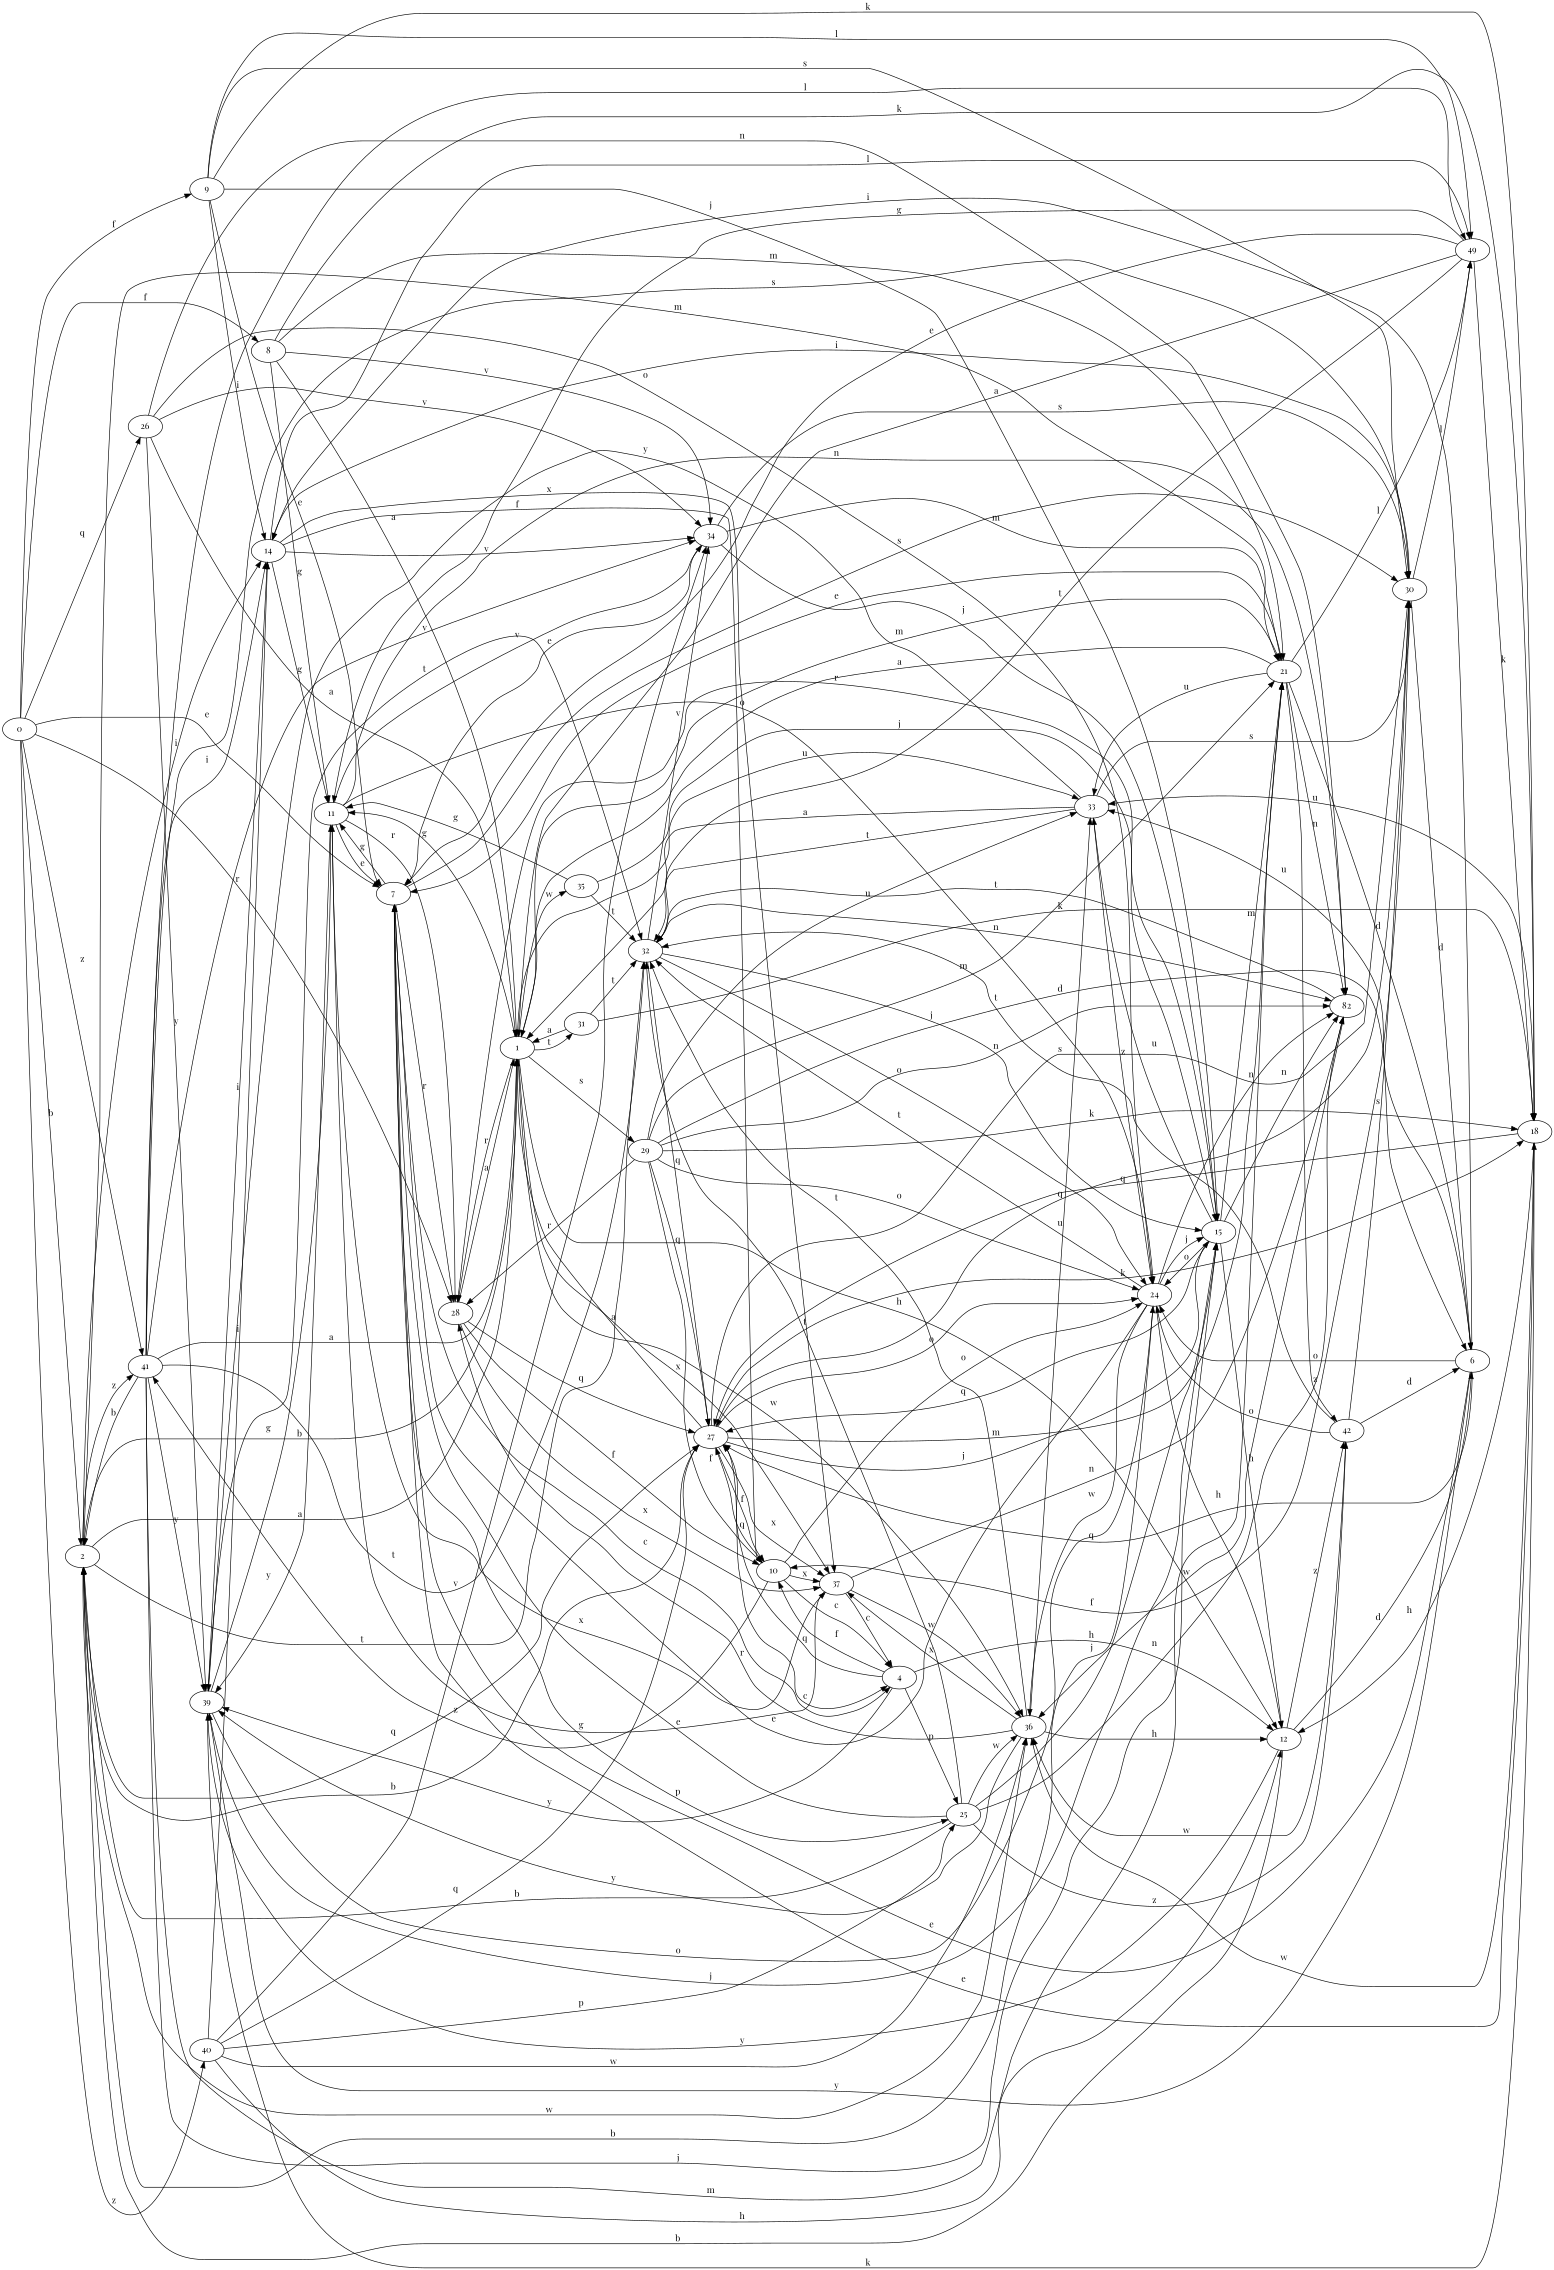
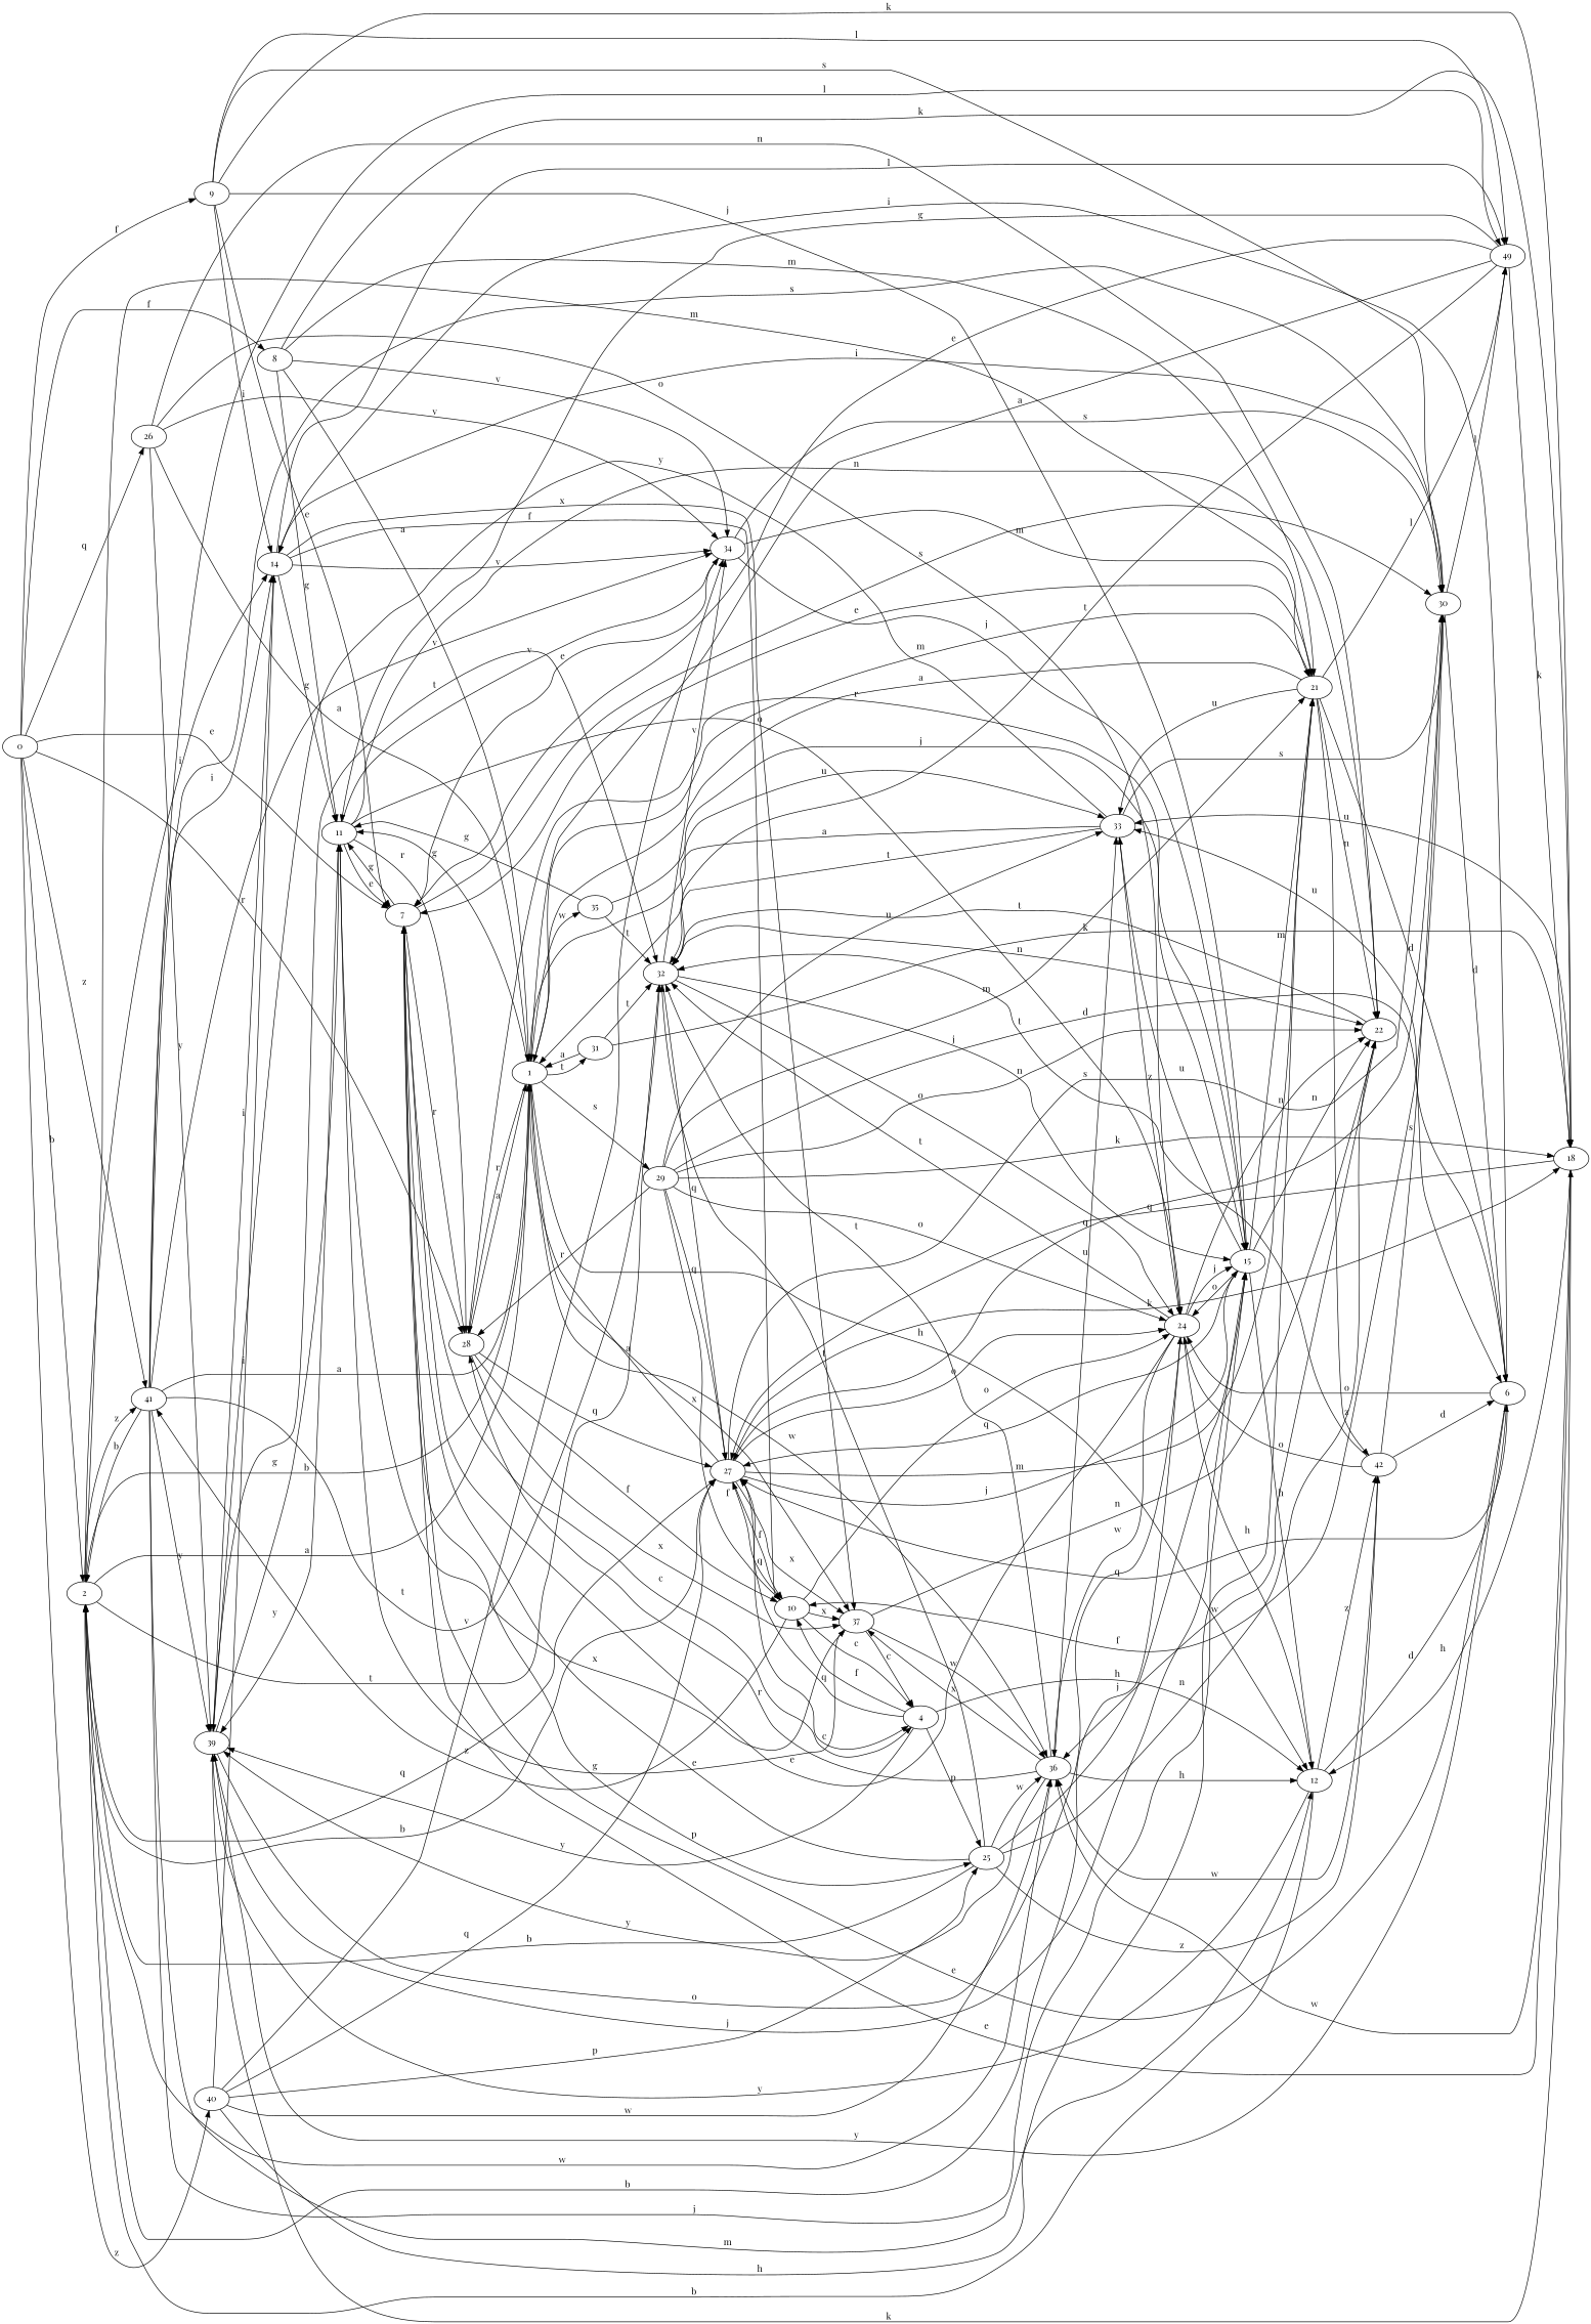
  strict digraph {
    fontname="Playfair Display"
    rankdir=LR
    node [fontname="Playfair Display"]
    edge [fontname="Playfair Display"]
    0
    2
    7
    8
    9
    26
    28
    40
    41
    1
    21
    36
    14
    27
    32
    11
    4
    25
    30
    18
    34
    15
    n23 [label=49]
    39
    24
-   22 [label=82]
+   22
    37
    10
    12
    29
    31
    33
    35
    6
    42
    0 -> 2 [label=b]
    0 -> 7 [label=e]
    0 -> 8 [label=f]
    0 -> 9 [label=f]
    0 -> 26 [label=q]
    0 -> 28 [label=r]
    0 -> 40 [label=z]
    0 -> 41 [label=z]
    2 -> 41 [label=z]
    2 -> 1 [label=a]
    2 -> 21 [label=m]
    2 -> 36 [label=w]
    2 -> 14 [label=i]
    2 -> 27 [label=q]
    2 -> 32 [label=t]
    7 -> 28 [label=r]
    7 -> 11 [label=g]
    7 -> 4 [label=c]
    7 -> 25 [label=p]
    7 -> 30 [label=s]
    8 -> 1 [label=a]
    8 -> 21 [label=m]
    8 -> 11 [label=g]
    8 -> 18 [label=k]
    8 -> 34 [label=v]
    9 -> 7 [label=e]
    9 -> 14 [label=i]
    9 -> 30 [label=s]
    9 -> 18 [label=k]
    9 -> 15 [label=j]
    9 -> n23 [label=l]
    26 -> 1 [label=a]
    26 -> 34 [label=v]
    26 -> 39 [label=y]
    26 -> 24 [label=o]
    26 -> 22 [label=n]
    28 -> 1 [label=a]
    28 -> 27 [label=q]
    28 -> 37 [label=x]
    28 -> 10 [label=f]
    40 -> 36 [label=w]
    40 -> 14 [label=i]
    40 -> 27 [label=q]
    40 -> 25 [label=p]
    40 -> 34 [label=v]
    40 -> 12 [label=h]
    41 -> 2 [label=b]
    41 -> 1 [label=a]
    41 -> 21 [label=m]
    41 -> 14 [label=i]
    41 -> 32 [label=t]
    41 -> 30 [label=s]
    41 -> 34 [label=v]
    41 -> 15 [label=j]
    41 -> n23 [label=l]
    41 -> 39 [label=y]
    1 -> 2 [label=b]
    1 -> 28 [label=r]
    1 -> 21 [label=m]
    1 -> 36 [label=w]
    1 -> 11 [label=g]
    1 -> 37 [label=x]
    1 -> 12 [label=h]
    1 -> 29 [label=s]
    1 -> 31 [label=t]
    1 -> 33 [label=u]
    1 -> 35 [label=w]
    21 -> 7 [label=e]
    21 -> 1 [label=a]
    21 -> n23 [label=l]
    21 -> 22 [label=n]
    21 -> 33 [label=u]
    21 -> 6 [label=d]
    21 -> 42 [label=z]
    36 -> 28 [label=r]
    36 -> 32 [label=t]
    36 -> 39 [label=y]
    36 -> 37 [label=x]
    36 -> 12 [label=h]
    36 -> 33 [label=u]
    14 -> 11 [label=g]
    14 -> 34 [label=v]
    14 -> n23 [label=l]
    14 -> 37 [label=x]
    14 -> 10 [label=f]
    27 -> 2 [label=b]
    27 -> 1 [label=a]
    27 -> 21 [label=m]
    27 -> 4 [label=c]
    27 -> 30 [label=s]
    27 -> 18 [label=k]
    27 -> 15 [label=j]
    27 -> 24 [label=o]
    27 -> 37 [label=x]
    27 -> 10 [label=f]
    32 -> 27 [label=q]
    32 -> 34 [label=v]
    32 -> 15 [label=j]
    32 -> 24 [label=o]
    32 -> 22 [label=n]
    11 -> 7 [label=e]
    11 -> 28 [label=r]
    11 -> 34 [label=v]
    11 -> 39 [label=y]
    11 -> 24 [label=o]
    11 -> 22 [label=n]
    11 -> 37 [label=x]
    4 -> 27 [label=q]
    4 -> 25 [label=p]
    4 -> 39 [label=y]
    4 -> 10 [label=f]
    4 -> 12 [label=h]
    25 -> 2 [label=b]
    25 -> 7 [label=e]
    25 -> 36 [label=w]
    25 -> 32 [label=t]
    25 -> 15 [label=j]
    25 -> 22 [label=n]
    25 -> 42 [label=z]
    30 -> 14 [label=i]
    30 -> 27 [label=q]
    30 -> n23 [label=l]
    30 -> 10 [label=f]
    30 -> 6 [label=d]
    18 -> 7 [label=e]
    18 -> 36 [label=w]
    18 -> 27 [label=q]
    18 -> 12 [label=h]
    18 -> 33 [label=u]
    34 -> 7 [label=e]
    34 -> 21 [label=m]
    34 -> 30 [label=s]
    34 -> 15 [label=j]
    15 -> 28 [label=r]
    15 -> 21 [label=m]
    15 -> 27 [label=q]
    15 -> 24 [label=o]
    15 -> 22 [label=n]
    15 -> 12 [label=h]
    15 -> 33 [label=u]
    n23 -> 7 [label=e]
    n23 -> 1 [label=a]
    n23 -> 32 [label=t]
    n23 -> 11 [label=g]
    n23 -> 18 [label=k]
    39 -> 14 [label=i]
    39 -> 32 [label=t]
    39 -> 11 [label=g]
    39 -> 18 [label=k]
    39 -> 15 [label=j]
    39 -> 24 [label=o]
    24 -> 2 [label=b]
    24 -> 7 [label=e]
    24 -> 36 [label=w]
    24 -> 32 [label=t]
    24 -> 15 [label=j]
    24 -> 22 [label=n]
    24 -> 12 [label=h]
    22 -> 36 [label=w]
    22 -> 32 [label=t]
    37 -> 36 [label=w]
    37 -> 11 [label=g]
    37 -> 4 [label=c]
    37 -> 22 [label=n]
    10 -> 41 [label=z]
    10 -> 27 [label=q]
    10 -> 4 [label=c]
    10 -> 24 [label=o]
    10 -> 37 [label=x]
    12 -> 2 [label=b]
    12 -> 39 [label=y]
    12 -> 6 [label=d]
    12 -> 42 [label=z]
    29 -> 28 [label=r]
    29 -> 21 [label=m]
    29 -> 27 [label=q]
    29 -> 18 [label=k]
    29 -> 24 [label=o]
    29 -> 22 [label=n]
    29 -> 10 [label=f]
    29 -> 33 [label=u]
    29 -> 6 [label=d]
    31 -> 1 [label=a]
    31 -> 32 [label=t]
    31 -> 18 [label=k]
    33 -> 1 [label=a]
    33 -> 32 [label=t]
    33 -> 30 [label=s]
    33 -> 39 [label=y]
    33 -> 24 [label=z]
    35 -> 32 [label=t]
    35 -> 11 [label=g]
    35 -> 15 [label=j]
    6 -> 7 [label=e]
    6 -> 14 [label=i]
    6 -> 27 [label=q]
    6 -> 39 [label=y]
    6 -> 24 [label=o]
    6 -> 33 [label=u]
    42 -> 36 [label=w]
    42 -> 32 [label=t]
    42 -> 30 [label=s]
    42 -> 24 [label=o]
    42 -> 6 [label=d]
  }
